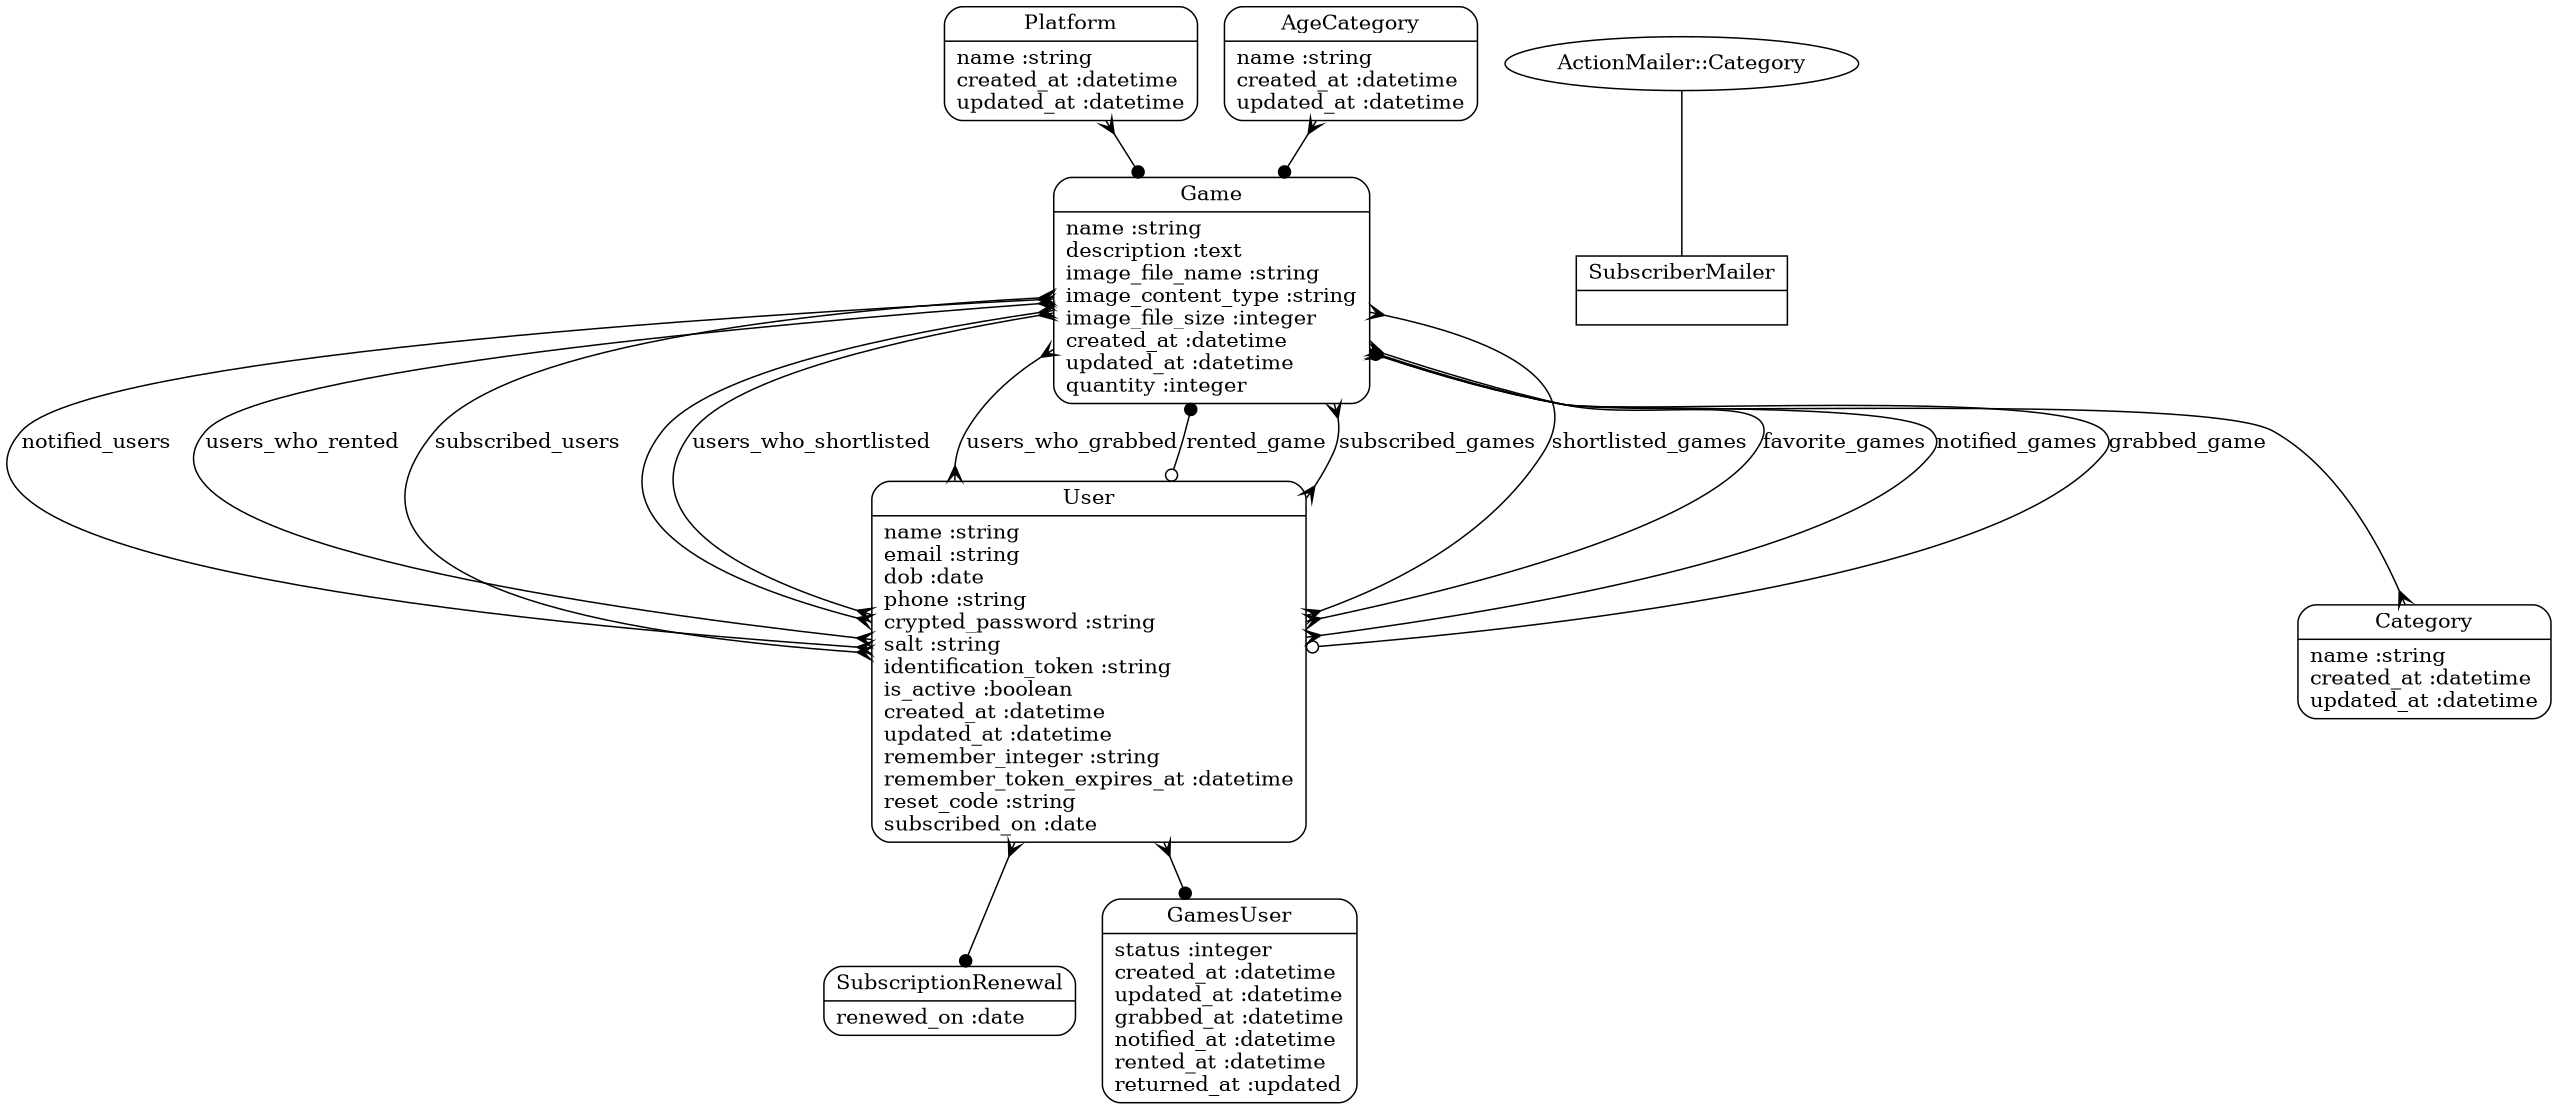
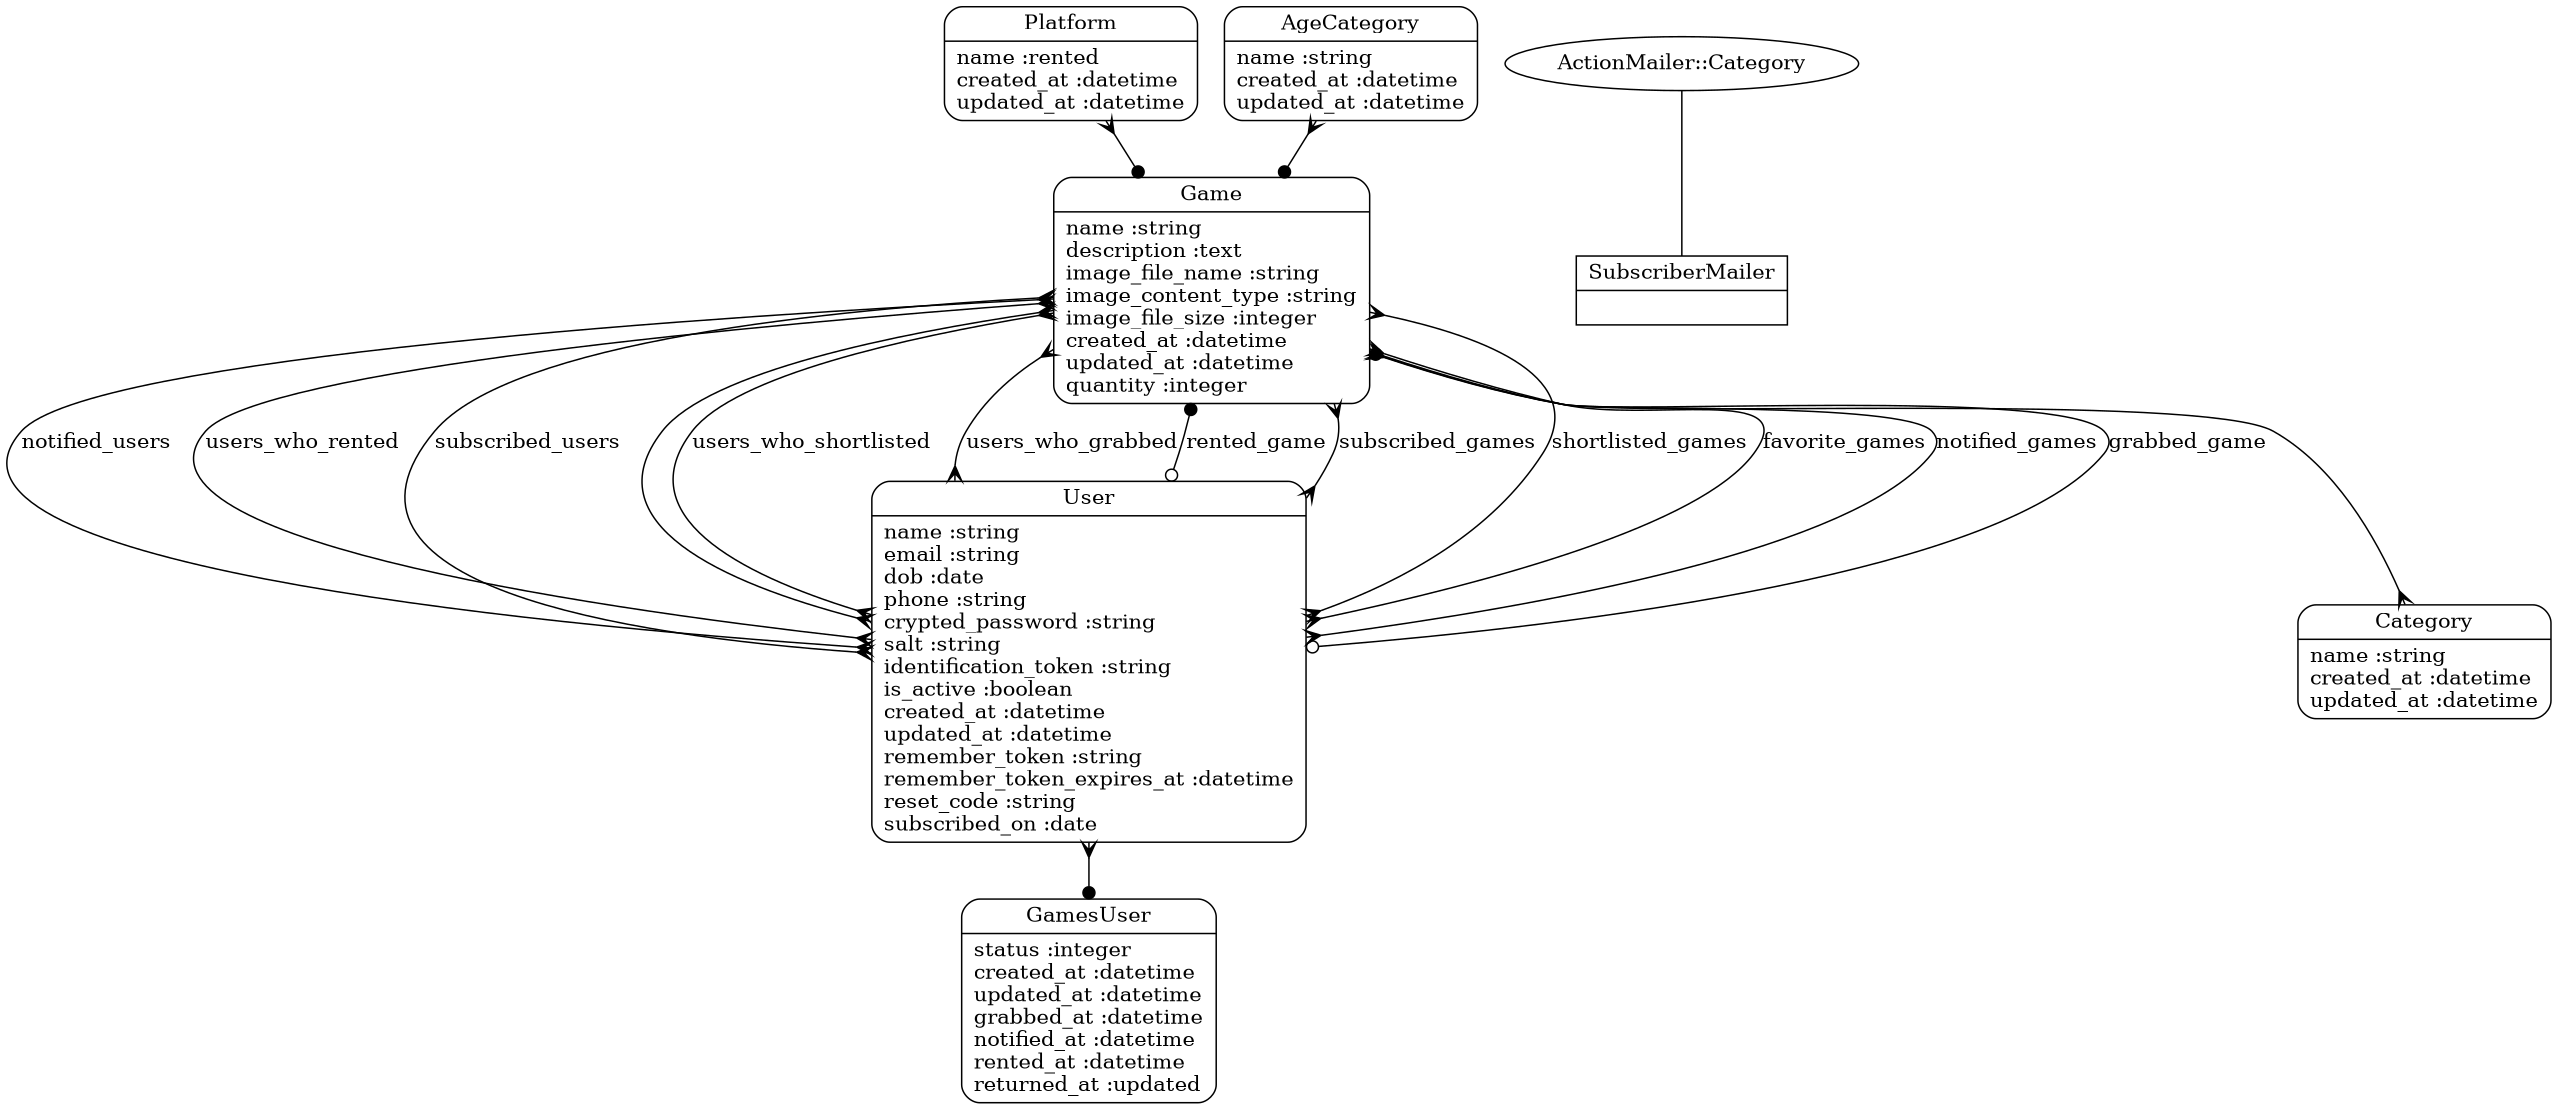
  digraph {
    splines=true
    node [shape=Mrecord]
    edge [arrowhead=crow arrowtail=crow dir=both]
-   n1 [label="{Platform|name :string\lcreated_at :datetime\lupdated_at :datetime\l}"]
+   n1 [label="{Platform|name :rented\lcreated_at :datetime\lupdated_at :datetime\l}"]
    n2 [label="{Game|name :string\ldescription :text\limage_file_name :string\limage_content_type :string\limage_file_size :integer\lcreated_at :datetime\lupdated_at :datetime\lquantity :integer\l}"]
-   n3 [label="{User|name :string\lemail :string\ldob :date\lphone :string\lcrypted_password :string\lsalt :string\lidentification_token :string\lis_active :boolean\lcreated_at :datetime\lupdated_at :datetime\lremember_integer :string\lremember_token_expires_at :datetime\lreset_code :string\lsubscribed_on :date\l}"]
+   n3 [label="{User|name :string\lemail :string\ldob :date\lphone :string\lcrypted_password :string\lsalt :string\lidentification_token :string\lis_active :boolean\lcreated_at :datetime\lupdated_at :datetime\lremember_token :string\lremember_token_expires_at :datetime\lreset_code :string\lsubscribed_on :date\l}"]
    n4 [label="{Category|name :string\lcreated_at :datetime\lupdated_at :datetime\l}"]
    n5 [label="{SubscriberMailer|}" shape=record]
    n6 [label="{AgeCategory|name :string\lcreated_at :datetime\lupdated_at :datetime\l}"]
-   n7 [label="{SubscriptionRenewal|renewed_on :date\l}"]
    n8 [label="{GamesUser|status :integer\lcreated_at :datetime\lupdated_at :datetime\lgrabbed_at :datetime\lnotified_at :datetime\lrented_at :datetime\lreturned_at :updated\l}"]
    n9 [label="ActionMailer::Category" shape=""]
    n1 -> n2 [arrowhead=dot]
    n2 -> n3 [label=notified_users]
    n2 -> n3 [label=users_who_rented]
    n2 -> n3 [label=subscribed_users]
    n2 -> n3
    n2 -> n3 [label=users_who_shortlisted]
    n2 -> n3 [label=users_who_grabbed]
    n2 -> n4
    n3 -> n2 [arrowhead=dot arrowtail=odot label=rented_game]
    n3 -> n2 [label=subscribed_games]
    n3 -> n2 [label=shortlisted_games]
    n3 -> n2 [label=favorite_games]
    n3 -> n2 [label=notified_games]
    n3 -> n2 [arrowhead=dot arrowtail=odot label=grabbed_game]
-   n3 -> n7 [arrowhead=dot]
    n3 -> n8 [arrowhead=dot]
    n6 -> n2 [arrowhead=dot]
    n9 -> n5 [arrowhead=none arrowtail=onormal dir=""]
  }
